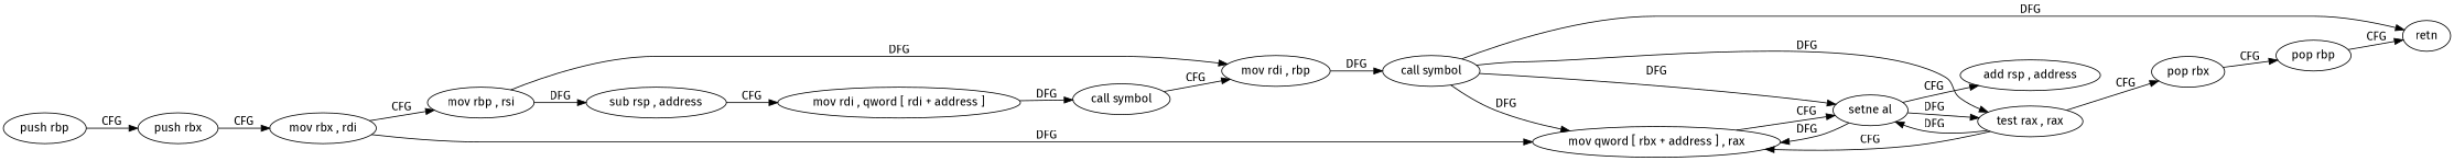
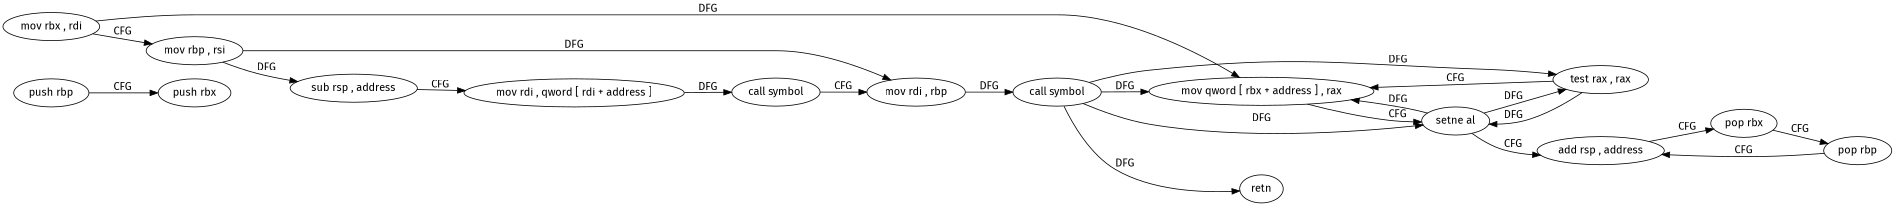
  digraph {
    fontname="Fira Sans"
    rankdir=LR
    node [fontname="Fira Sans"]
    edge [fontname="Fira Sans"]
    n1 [label="push rbp"]
    n2 [label="push rbx"]
    n3 [label="mov rbx , rdi"]
    n4 [label="mov rbp , rsi"]
    n5 [label="mov qword [ rbx + address ] , rax"]
    n6 [label="sub rsp , address"]
    n7 [label="mov rdi , rbp"]
    n8 [label="setne al"]
    n9 [label="mov rdi , qword [ rdi + address ]"]
    n10 [label="call symbol"]
    n11 [label="call symbol"]
    n12 [label="test rax , rax"]
    n13 [label=retn]
    n14 [label="add rsp , address"]
    n15 [label="pop rbx"]
    n16 [label="pop rbp"]
    n1 -> n2 [label=CFG]
-   n2 -> n3 [label=CFG]
    n3 -> n4 [label=CFG]
    n3 -> n5 [label=DFG]
    n4 -> n6 [label=DFG]
    n4 -> n7 [label=DFG]
    n5 -> n8 [label=CFG]
    n6 -> n9 [label=CFG]
    n7 -> n10 [label=DFG]
    n8 -> n5 [label=DFG]
    n8 -> n12 [label=DFG]
    n8 -> n14 [label=CFG]
    n9 -> n11 [label=DFG]
    n10 -> n5 [label=DFG]
    n10 -> n8 [label=DFG]
    n10 -> n12 [label=DFG]
    n10 -> n13 [label=DFG]
    n11 -> n7 [label=CFG]
    n12 -> n5 [label=CFG]
    n12 -> n8 [label=DFG]
-   n12 -> n15 [label=CFG]
+   n14 -> n15 [label=CFG]
    n15 -> n16 [label=CFG]
-   n16 -> n13 [label=CFG]
+   n16 -> n14 [label=CFG]
  }
